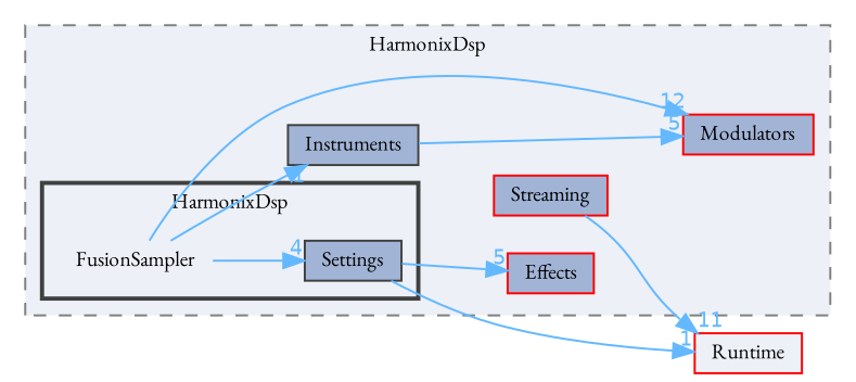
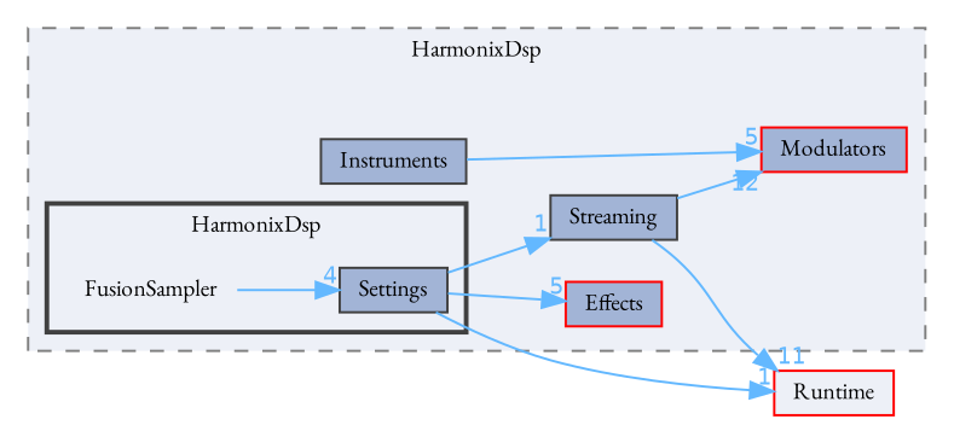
  digraph {
    compound=true
    fontname="EB Garamond"
    rankdir=LR
    node [fontname="EB Garamond" fontsize=10 shape=box color=grey25 fillcolor="#a2b4d6" style=filled]
    edge [color=steelblue1 fontcolor=steelblue1 fontname="EB Garamond" fontsize=10 headlabel=1 labeldistance=1.5 labelfontname=Helvetica labelfontsize=10]
    n1 [height=0.2 label=FusionSampler shape=plaintext width=0.4 color="" fillcolor="" style=""]
    n2 [height=0.2 label=Settings width=0.4]
    n3 [height=0.2 label=Instruments width=0.4]
    n4 [color=red height=0.2 label=Modulators width=0.4]
    n5 [color=red height=0.2 label=Effects width=0.4]
-   n6 [color=red height=0.2 label=Streaming width=0.4]
+   n6 [height=0.2 label=Streaming width=0.4]
    n7 [color=red fillcolor="#edf0f7" height=0.2 label=Runtime width=0.4]
    subgraph cluster_1 {
      bgcolor="#edf0f7"
      fontsize=10
      label=HarmonixDsp
      pencolor=grey50
      style="filled,dashed"
      n3
      n4
      n5
      n6
      subgraph cluster_2 {
        bgcolor="#edf0f7"
        fontsize=10
        label=HarmonixDsp
        pencolor=grey25
        style="filled,bold"
        n1
        n2
      }
    }
    n1 -> n2 [headlabel=4]
-   n1 -> n3
-   n1 -> n4 [headlabel=12]
+   n6 -> n4 [headlabel=12]
    n2 -> n5 [headlabel=5]
+   n2 -> n6
    n2 -> n7
    n3 -> n4 [headlabel=5]
    n6 -> n7 [headlabel=11]
  }
